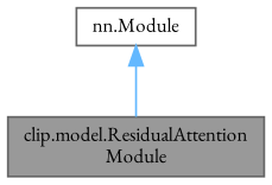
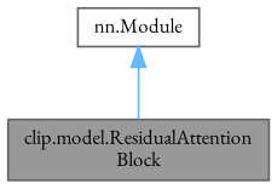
  digraph {
    fontname="EB Garamond"
    node [color=gray40 fontname="EB Garamond" fontsize=10 shape=box style=filled]
-   n1 [fillcolor=grey60 fontcolor=black height=0.2 label="clip.model.ResidualAttention\lModule" width=0.4]
+   n1 [fillcolor=grey60 fontcolor=black height=0.2 label="clip.model.ResidualAttention\lBlock" width=0.4]
    n2 [fillcolor=white height=0.2 label="nn.Module" width=0.4]
    n2 -> n1 [color=steelblue1 dir=back fontname="EB Garamond" fontsize=10 labelfontname=Helvetica labelfontsize=10 style=solid]
  }
